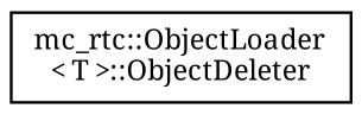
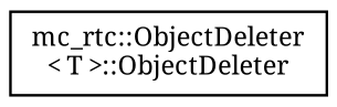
  digraph {
    rankdir=LR
    fontname="Noto Serif"
-   n1 [color=black fillcolor=white fontname="Noto Serif" fontsize=10 height=0.2 label="mc_rtc::ObjectLoader\l\< T \>::ObjectDeleter" shape=record style=filled width=0.4]
+   n1 [color=black fillcolor=white fontname="Noto Serif" fontsize=10 height=0.2 label="mc_rtc::ObjectDeleter\l\< T \>::ObjectDeleter" shape=record style=filled width=0.4]
  }
